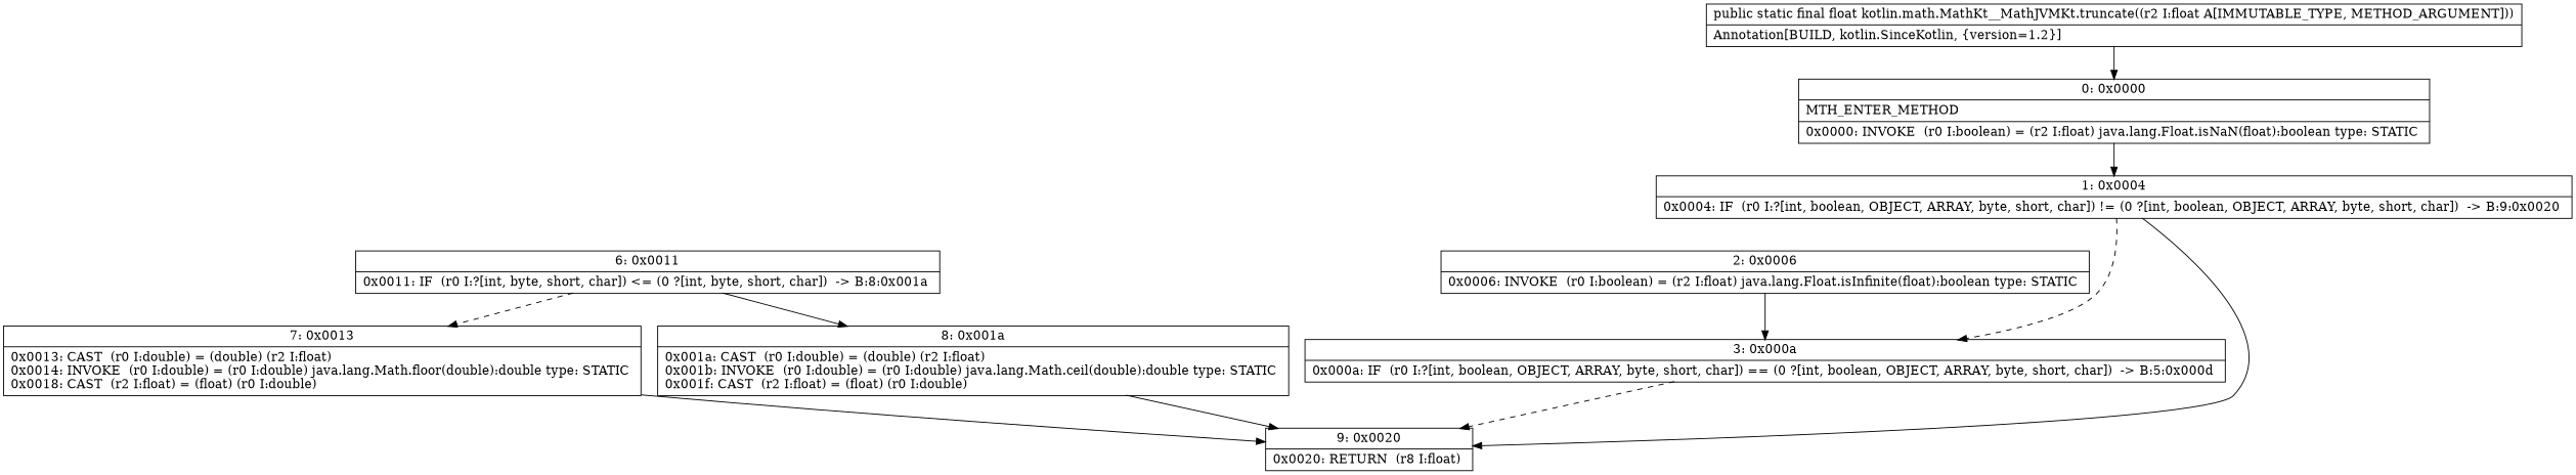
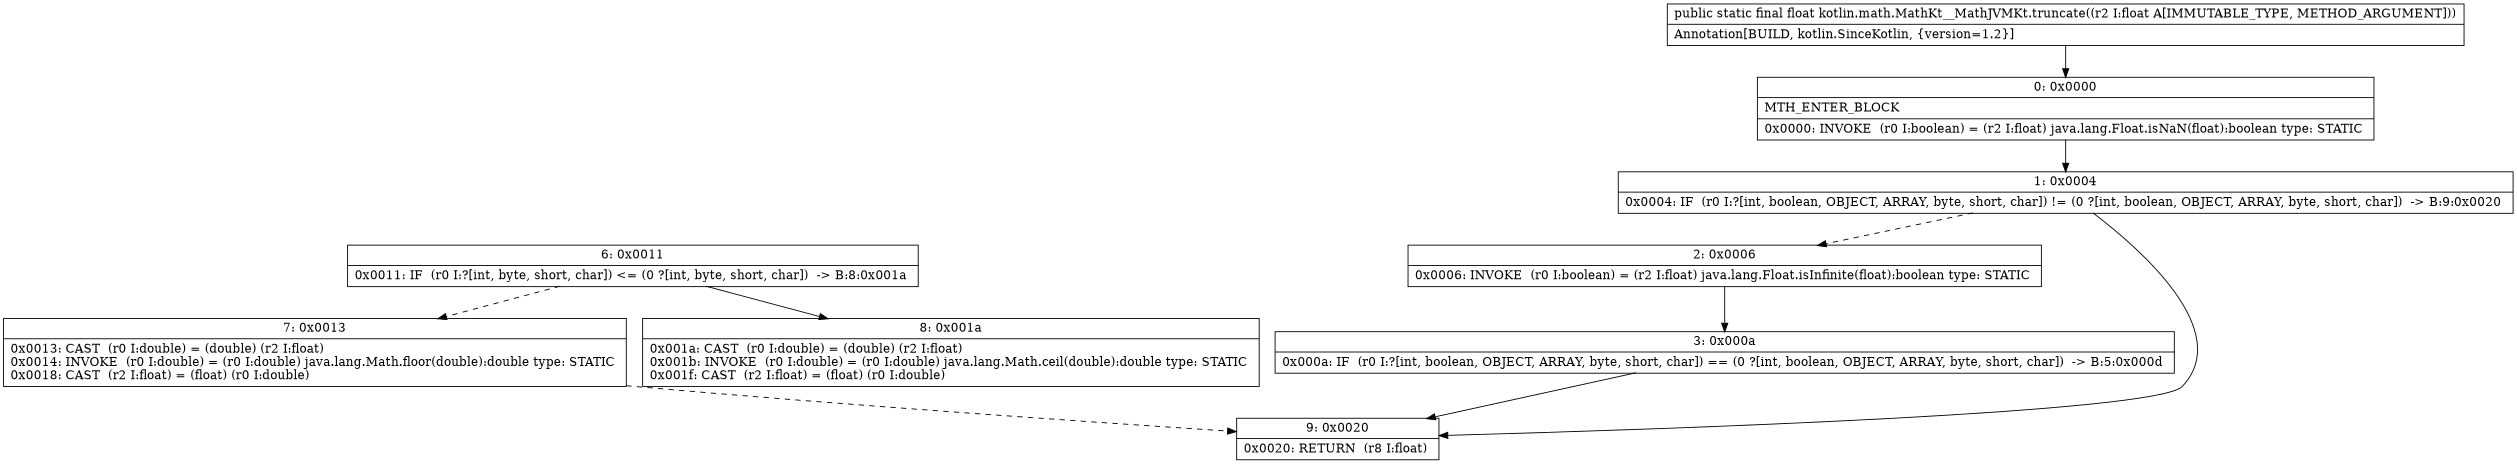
  digraph {
    node [shape=record]
-   n1 [label="{0\:\ 0x0000|MTH_ENTER_METHOD\l|0x0000: INVOKE  (r0 I:boolean) = (r2 I:float) java.lang.Float.isNaN(float):boolean type: STATIC \l}"]
+   n1 [label="{0\:\ 0x0000|MTH_ENTER_BLOCK\l|0x0000: INVOKE  (r0 I:boolean) = (r2 I:float) java.lang.Float.isNaN(float):boolean type: STATIC \l}"]
    n2 [label="{1\:\ 0x0004|0x0004: IF  (r0 I:?[int, boolean, OBJECT, ARRAY, byte, short, char]) != (0 ?[int, boolean, OBJECT, ARRAY, byte, short, char])  \-\> B:9:0x0020 \l}"]
    n3 [label="{2\:\ 0x0006|0x0006: INVOKE  (r0 I:boolean) = (r2 I:float) java.lang.Float.isInfinite(float):boolean type: STATIC \l}"]
    n4 [label="{9\:\ 0x0020|0x0020: RETURN  (r8 I:float) \l}"]
    n5 [label="{3\:\ 0x000a|0x000a: IF  (r0 I:?[int, boolean, OBJECT, ARRAY, byte, short, char]) == (0 ?[int, boolean, OBJECT, ARRAY, byte, short, char])  \-\> B:5:0x000d \l}"]
    n6 [label="{6\:\ 0x0011|0x0011: IF  (r0 I:?[int, byte, short, char]) \<= (0 ?[int, byte, short, char])  \-\> B:8:0x001a \l}"]
    n7 [label="{7\:\ 0x0013|0x0013: CAST  (r0 I:double) = (double) (r2 I:float) \l0x0014: INVOKE  (r0 I:double) = (r0 I:double) java.lang.Math.floor(double):double type: STATIC \l0x0018: CAST  (r2 I:float) = (float) (r0 I:double) \l}"]
    n8 [label="{8\:\ 0x001a|0x001a: CAST  (r0 I:double) = (double) (r2 I:float) \l0x001b: INVOKE  (r0 I:double) = (r0 I:double) java.lang.Math.ceil(double):double type: STATIC \l0x001f: CAST  (r2 I:float) = (float) (r0 I:double) \l}"]
    n9 [label="{public static final float kotlin.math.MathKt__MathJVMKt.truncate((r2 I:float A[IMMUTABLE_TYPE, METHOD_ARGUMENT]))  | Annotation[BUILD, kotlin.SinceKotlin, \{version=1.2\}]\l}"]
    n1 -> n2
-   n2 -> n5 [style=dashed]
+   n2 -> n3 [style=dashed]
    n2 -> n4
    n3 -> n5
-   n5 -> n4 [style=dashed]
+   n5 -> n4 [style=solid]
    n6 -> n7 [style=dashed]
    n6 -> n8
-   n7 -> n4
-   n8 -> n4
+   n7 -> n4 [style=dashed]
    n9 -> n1
  }
